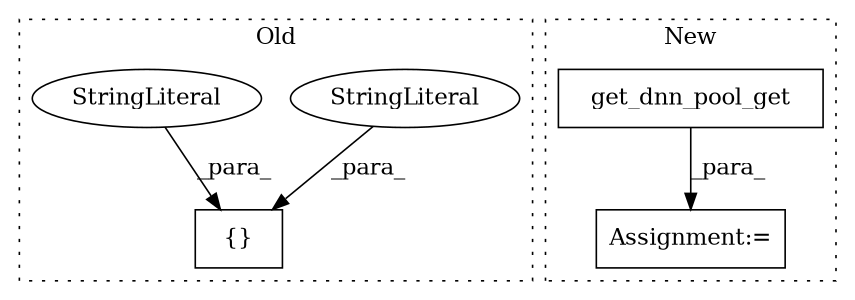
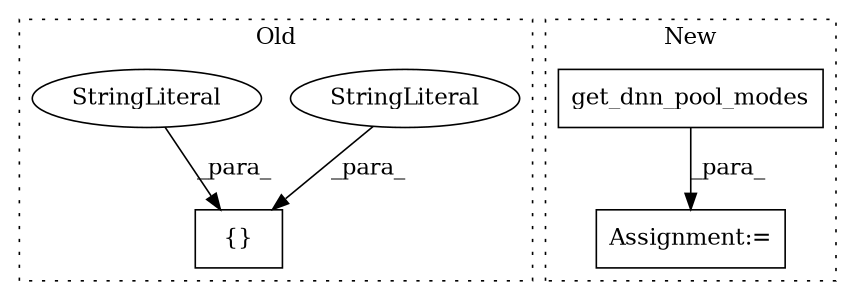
  digraph {
    node [a=45 shape=box]
    n1 [a=4 l="1,1" label="{}" s="37037,37061"]
    n2 [l=17 label=StringLiteral s=37044 shape=ellipse]
    n3 [l=5 label=StringLiteral s=37038 shape=ellipse]
-   n4 [a=32 l=20 label=get_dnn_pool_get s=36966]
+   n4 [a=32 l=20 label=get_dnn_pool_modes s=36966]
    n5 [a=7 l=55 label="Assignment:=" s=36959]
    subgraph cluster_1 {
      label=Old
      style=dotted
      n1
      n2
      n3
    }
    subgraph cluster_2 {
      label=New
      style=dotted
      n4
      n5
    }
    n2 -> n1 [label=_para_]
    n3 -> n1 [label=_para_]
    n4 -> n5 [label=_para_]
  }
